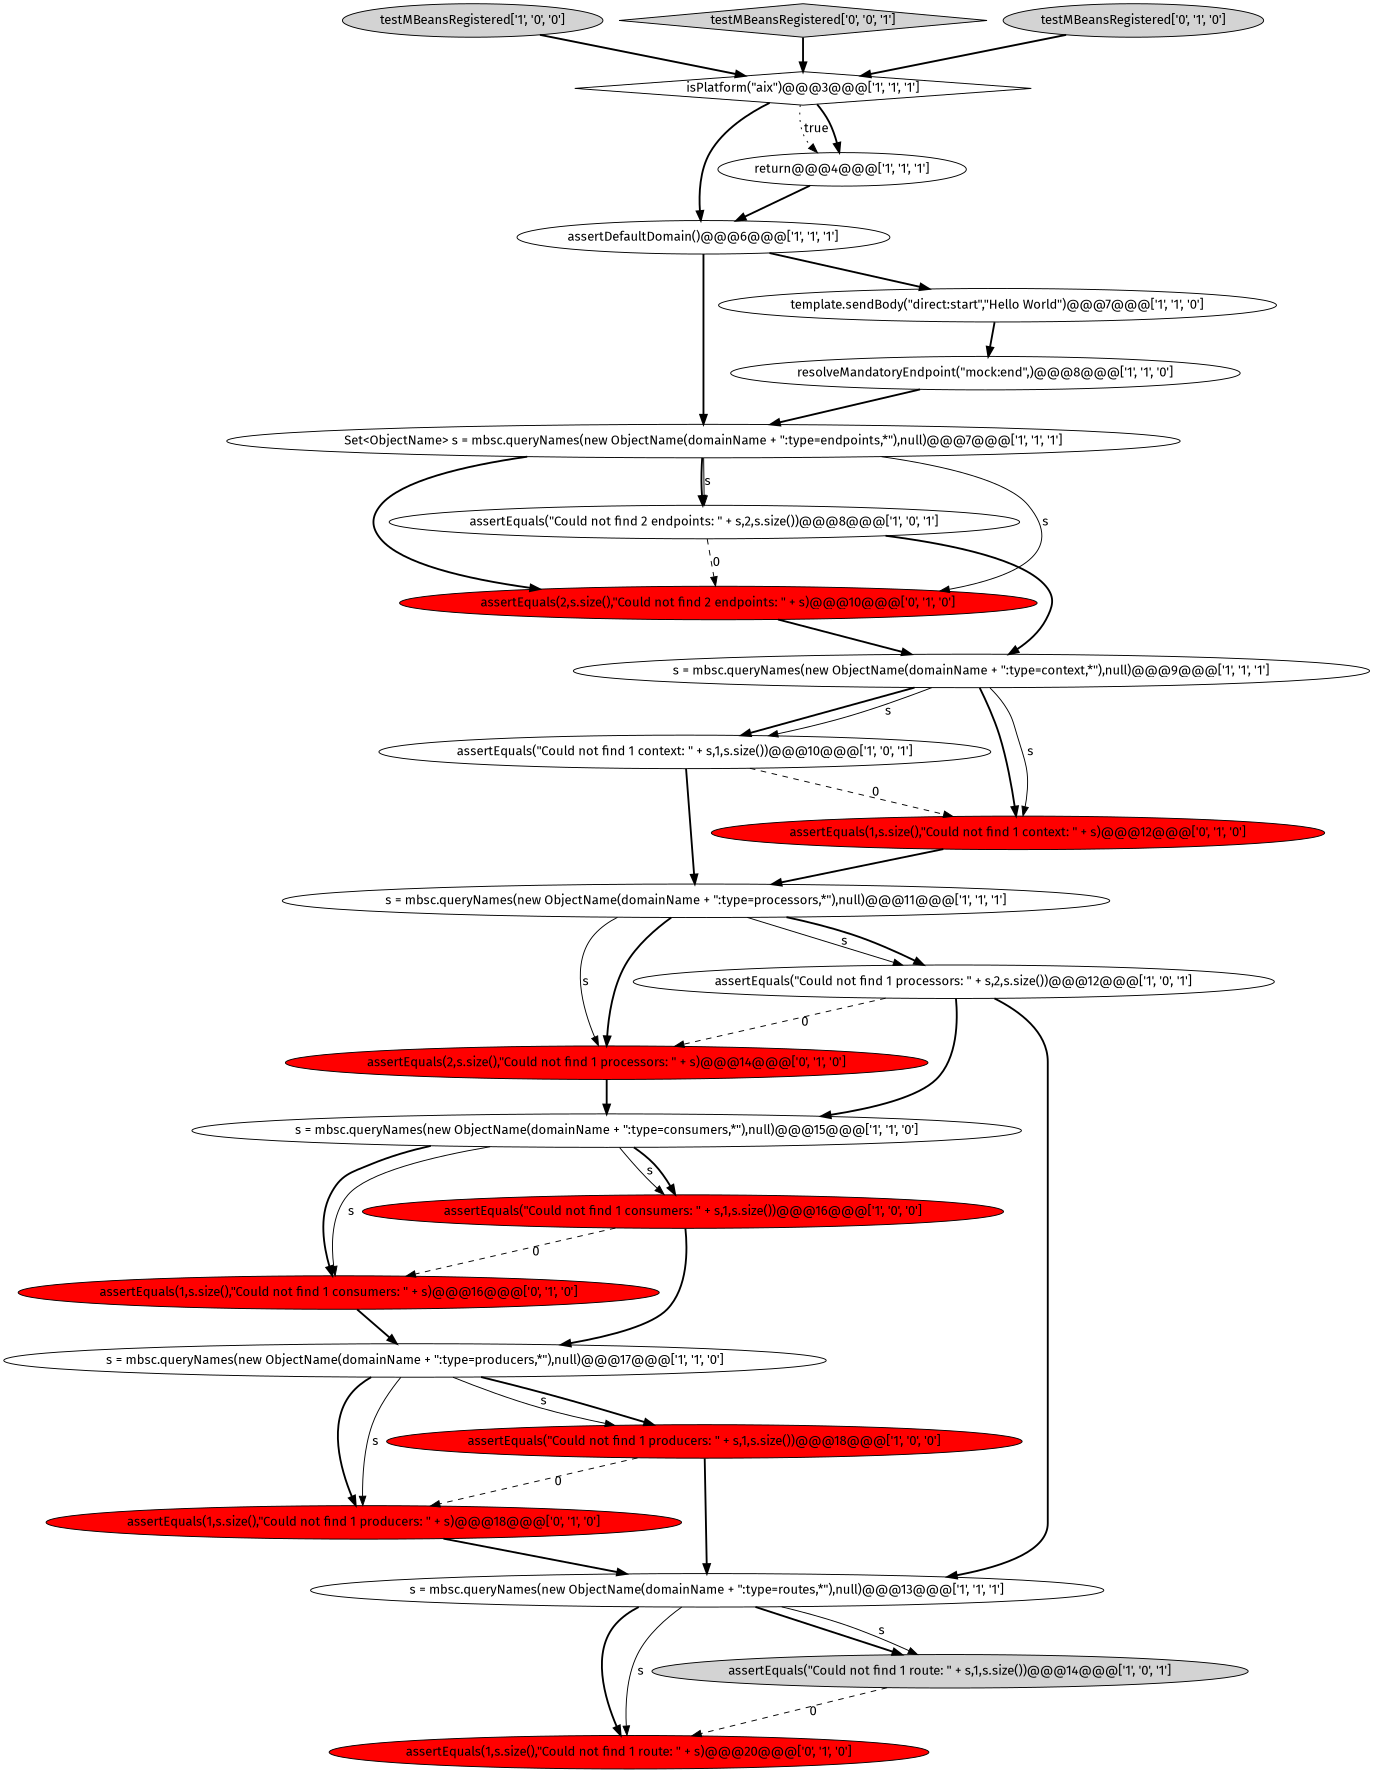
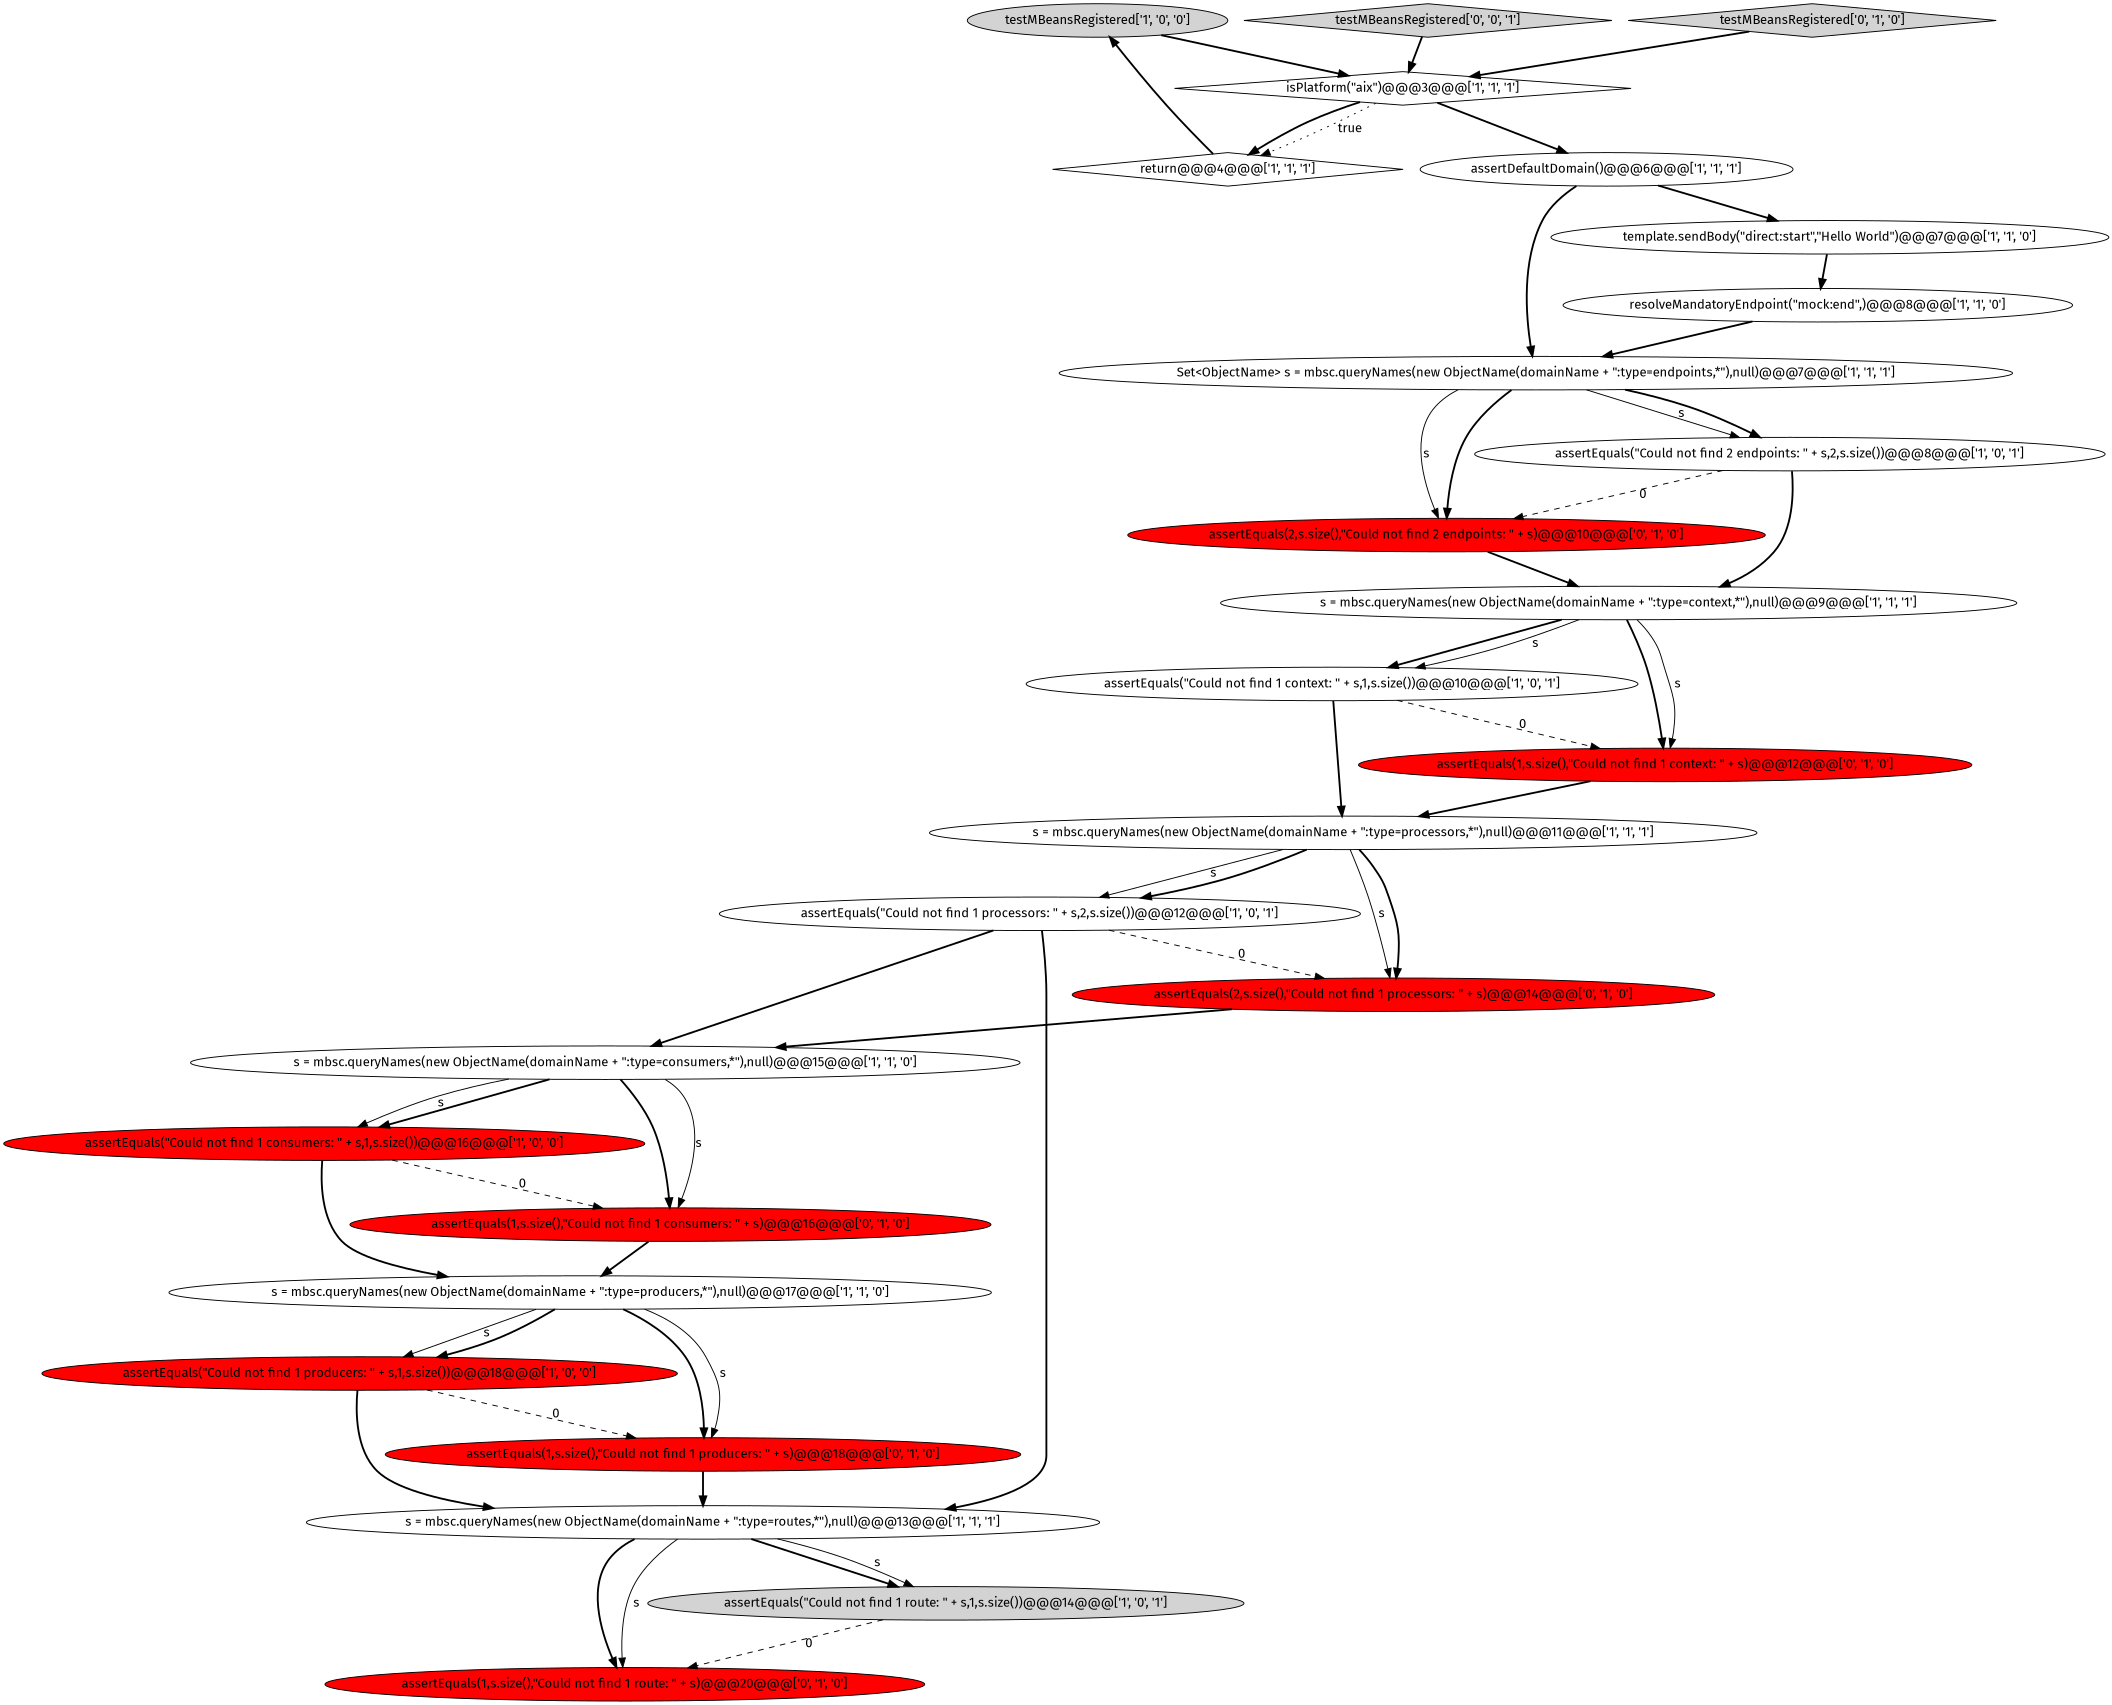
  digraph {
    fontname="Fira Sans"
    node [fillcolor=white fontname="Fira Sans" shape=ellipse style=filled]
    edge [fontname="Fira Sans" style=bold]
    n1 [fillcolor=lightgray label="testMBeansRegistered['1', '0', '0']"]
    n2 [label="isPlatform(\"aix\")@@@3@@@['1', '1', '1']" shape=diamond]
    n3 [label="assertDefaultDomain()@@@6@@@['1', '1', '1']"]
-   n4 [label="return@@@4@@@['1', '1', '1']"]
+   n4 [label="return@@@4@@@['1', '1', '1']" shape=diamond]
    n5 [label="template.sendBody(\"direct:start\",\"Hello World\")@@@7@@@['1', '1', '0']"]
    n6 [label="Set<ObjectName> s = mbsc.queryNames(new ObjectName(domainName + \":type=endpoints,*\"),null)@@@7@@@['1', '1', '1']"]
    n7 [label="resolveMandatoryEndpoint(\"mock:end\",)@@@8@@@['1', '1', '0']"]
    n8 [label="s = mbsc.queryNames(new ObjectName(domainName + \":type=context,*\"),null)@@@9@@@['1', '1', '1']"]
    n9 [label="assertEquals(\"Could not find 1 context: \" + s,1,s.size())@@@10@@@['1', '0', '1']"]
    n10 [fillcolor=red label="assertEquals(1,s.size(),\"Could not find 1 context: \" + s)@@@12@@@['0', '1', '0']"]
    n11 [label="s = mbsc.queryNames(new ObjectName(domainName + \":type=processors,*\"),null)@@@11@@@['1', '1', '1']"]
    n12 [fillcolor=red label="assertEquals(1,s.size(),\"Could not find 1 consumers: \" + s)@@@16@@@['0', '1', '0']"]
    n13 [label="s = mbsc.queryNames(new ObjectName(domainName + \":type=producers,*\"),null)@@@17@@@['1', '1', '0']"]
    n14 [fillcolor=red label="assertEquals(1,s.size(),\"Could not find 1 producers: \" + s)@@@18@@@['0', '1', '0']"]
    n15 [fillcolor=red label="assertEquals(\"Could not find 1 producers: \" + s,1,s.size())@@@18@@@['1', '0', '0']"]
    n16 [fillcolor=red label="assertEquals(\"Could not find 1 consumers: \" + s,1,s.size())@@@16@@@['1', '0', '0']"]
    n17 [label="assertEquals(\"Could not find 1 processors: \" + s,2,s.size())@@@12@@@['1', '0', '1']"]
    n18 [fillcolor=red label="assertEquals(2,s.size(),\"Could not find 1 processors: \" + s)@@@14@@@['0', '1', '0']"]
    n19 [fillcolor=red label="assertEquals(2,s.size(),\"Could not find 2 endpoints: \" + s)@@@10@@@['0', '1', '0']"]
    n20 [label="assertEquals(\"Could not find 2 endpoints: \" + s,2,s.size())@@@8@@@['1', '0', '1']"]
    n21 [fillcolor=lightgray label="testMBeansRegistered['0', '0', '1']" shape=diamond]
    n22 [label="s = mbsc.queryNames(new ObjectName(domainName + \":type=routes,*\"),null)@@@13@@@['1', '1', '1']"]
    n23 [label="s = mbsc.queryNames(new ObjectName(domainName + \":type=consumers,*\"),null)@@@15@@@['1', '1', '0']"]
    n24 [fillcolor=lightgray label="assertEquals(\"Could not find 1 route: \" + s,1,s.size())@@@14@@@['1', '0', '1']"]
    n25 [fillcolor=red label="assertEquals(1,s.size(),\"Could not find 1 route: \" + s)@@@20@@@['0', '1', '0']"]
-   n26 [fillcolor=lightgray label="testMBeansRegistered['0', '1', '0']"]
+   n26 [fillcolor=lightgray label="testMBeansRegistered['0', '1', '0']" shape=diamond]
    n1 -> n2
    n2 -> n3
    n2 -> n4 [label=true style=dotted]
    n2 -> n4
    n3 -> n5
    n3 -> n6
-   n4 -> n3
+   n4 -> n1
    n5 -> n7
    n6 -> n19 [label=s style=solid]
    n6 -> n19
    n6 -> n20 [label=s style=solid]
    n6 -> n20
    n7 -> n6
    n8 -> n9
    n8 -> n9 [label=s style=solid]
    n8 -> n10
    n8 -> n10 [label=s style=solid]
    n9 -> n10 [label=0 style=dashed]
    n9 -> n11
    n10 -> n11
    n11 -> n17 [label=s style=solid]
    n11 -> n17
    n11 -> n18 [label=s style=solid]
    n11 -> n18
    n12 -> n13
    n13 -> n14
    n13 -> n14 [label=s style=solid]
    n13 -> n15 [label=s style=solid]
    n13 -> n15
    n14 -> n22
    n15 -> n14 [label=0 style=dashed]
    n15 -> n22
    n16 -> n12 [label=0 style=dashed]
    n16 -> n13
    n17 -> n18 [label=0 style=dashed]
    n17 -> n22
    n17 -> n23
    n18 -> n23
    n19 -> n8
    n20 -> n8
    n20 -> n19 [label=0 style=dashed]
    n21 -> n2
    n22 -> n24
    n22 -> n24 [label=s style=solid]
    n22 -> n25
    n22 -> n25 [label=s style=solid]
    n23 -> n12 [label=s style=solid]
    n23 -> n12
    n23 -> n16
    n23 -> n16 [label=s style=solid]
    n24 -> n25 [label=0 style=dashed]
    n26 -> n2
  }
